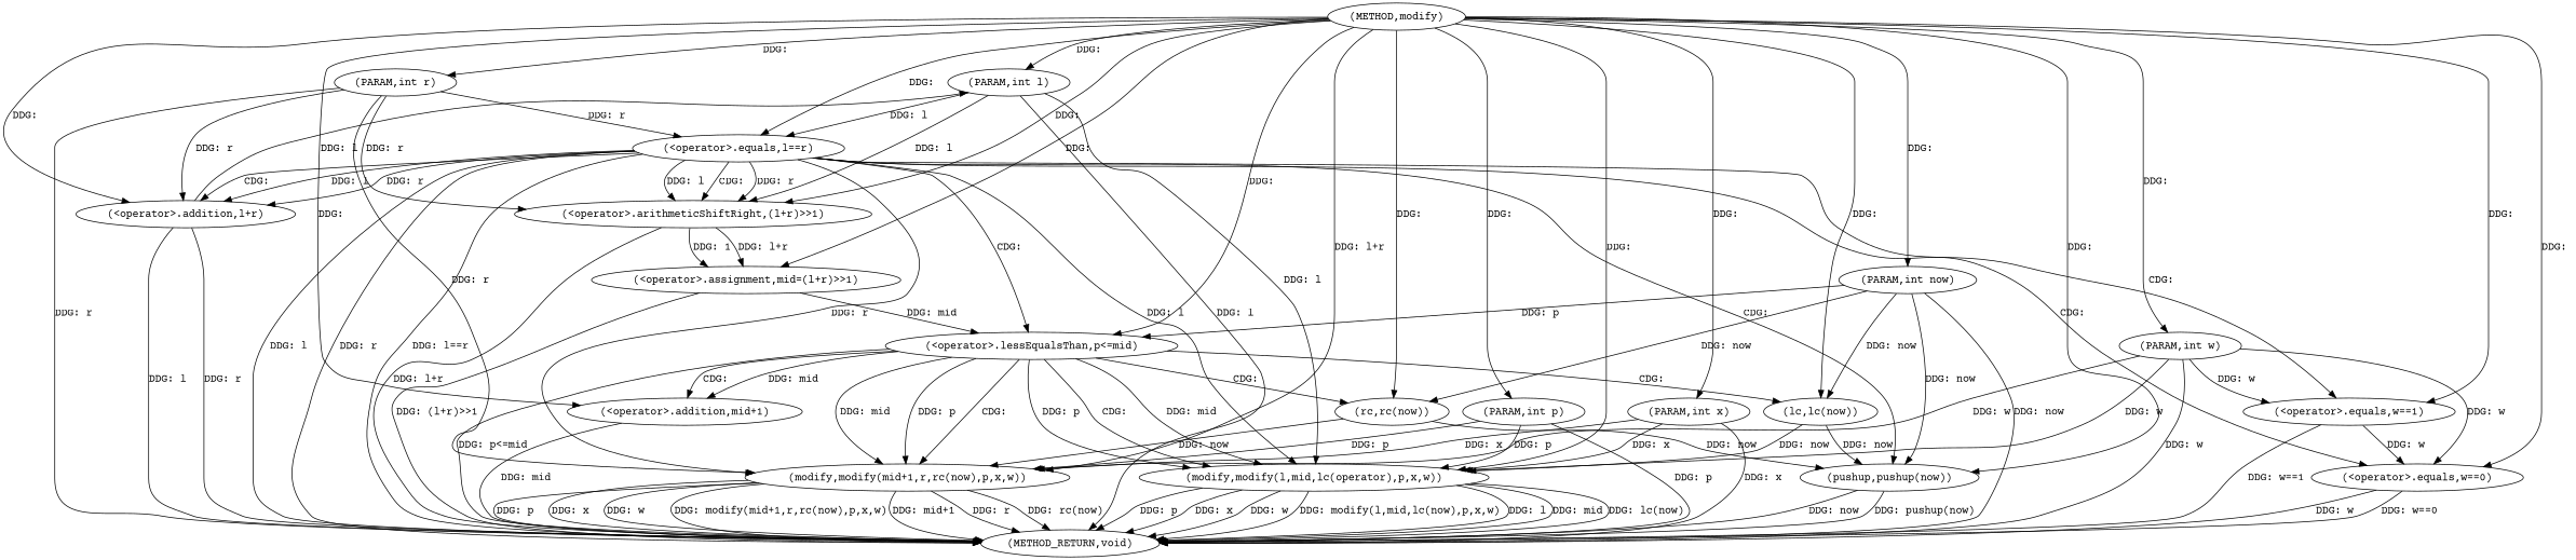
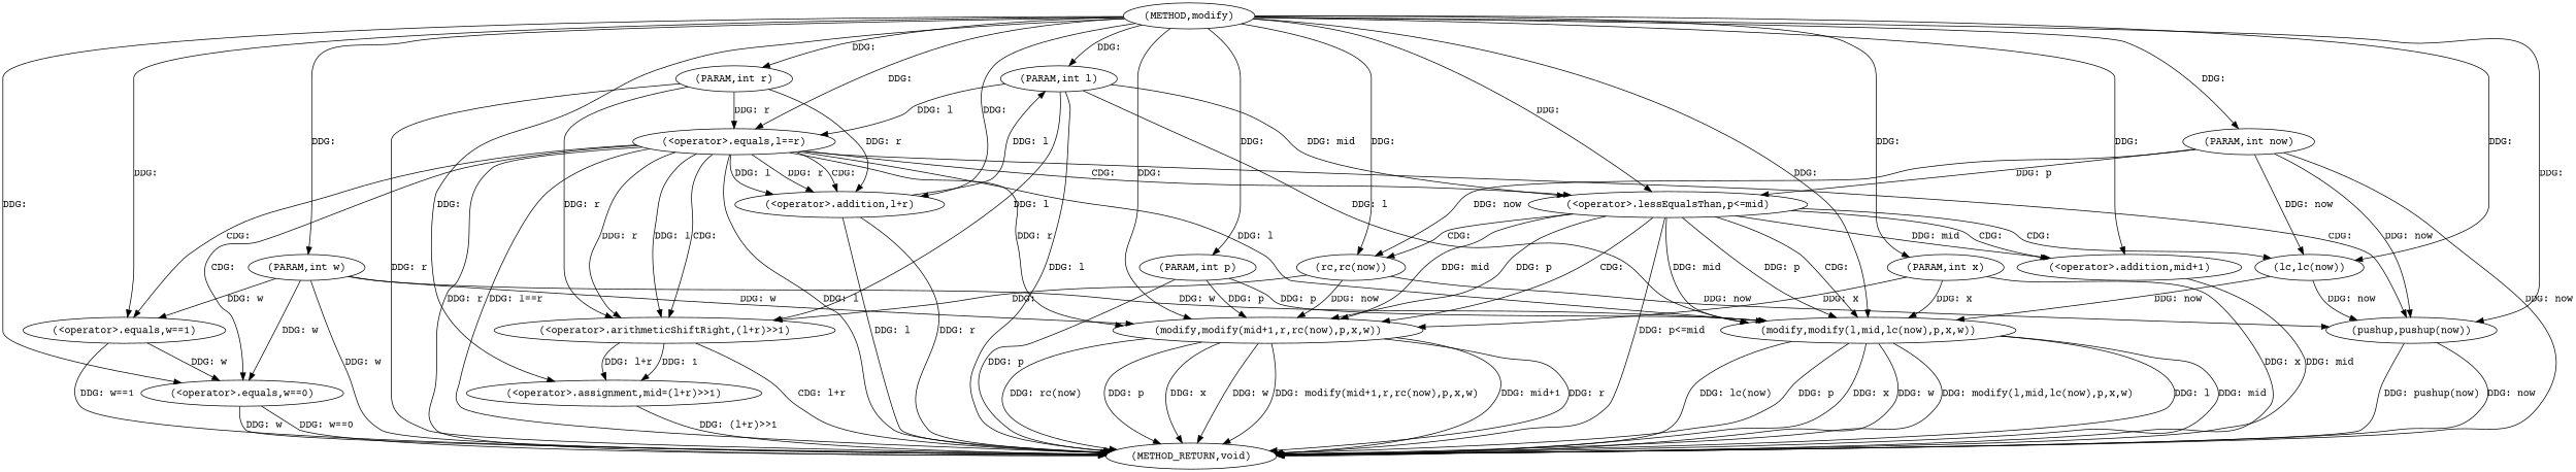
  digraph {
    fontname="Courier Prime"
    node [fontname="Courier Prime"]
    edge [fontname="Courier Prime"]
    n1 [label="(METHOD,modify)"]
    n2 [label="(PARAM,int l)"]
    n3 [label="(PARAM,int r)"]
    n4 [label="(PARAM,int now)"]
    n5 [label="(PARAM,int p)"]
    n6 [label="(PARAM,int x)"]
    n7 [label="(PARAM,int w)"]
    n8 [label="(<operator>.assignment,mid=(l+r)>>1)"]
    n9 [label="(pushup,pushup(now))"]
    n10 [label="(<operator>.equals,l==r)"]
    n11 [label="(<operator>.lessEqualsThan,p<=mid)"]
-   n12 [label="(modify,modify(l,mid,lc(operator),p,x,w))"]
+   n12 [label="(modify,modify(l,mid,lc(now),p,x,w))"]
    n13 [label="(<operator>.arithmeticShiftRight,(l+r)>>1)"]
    n14 [label="(modify,modify(mid+1,r,rc(now),p,x,w))"]
    n15 [label="(<operator>.equals,w==1)"]
    n16 [label="(<operator>.equals,w==0)"]
    n17 [label="(<operator>.addition,l+r)"]
    n18 [label="(lc,lc(now))"]
    n19 [label="(<operator>.addition,mid+1)"]
    n20 [label="(rc,rc(now))"]
    n21 [label="(METHOD_RETURN,void)"]
    n1 -> n2 [label="DDG: "]
    n1 -> n3 [label="DDG: "]
    n1 -> n4 [label="DDG: "]
    n1 -> n5 [label="DDG: "]
    n1 -> n6 [label="DDG: "]
    n1 -> n7 [label="DDG: "]
    n1 -> n8 [label="DDG: "]
    n1 -> n9 [label="DDG: "]
    n1 -> n10 [label="DDG: "]
    n1 -> n11 [label="DDG: "]
    n1 -> n12 [label="DDG: "]
-   n1 -> n13 [label="DDG: "]
-   n1 -> n14 [label="DDG: l+r"]
+   n20 -> n13 [label="DDG: "]
+   n1 -> n14 [label="DDG: "]
    n1 -> n15 [label="DDG: "]
    n1 -> n16 [label="DDG: "]
    n1 -> n17 [label="DDG: "]
    n1 -> n18 [label="DDG: "]
    n1 -> n19 [label="DDG: "]
    n1 -> n20 [label="DDG: "]
    n2 -> n10 [label="DDG: l"]
    n2 -> n12 [label="DDG: l"]
    n2 -> n13 [label="DDG: l"]
    n2 -> n21 [label="DDG: l"]
    n3 -> n10 [label="DDG: r"]
    n3 -> n13 [label="DDG: r"]
-   n3 -> n14 [label="DDG: r"]
    n3 -> n17 [label="DDG: r"]
    n3 -> n21 [label="DDG: r"]
    n4 -> n9 [label="DDG: now"]
    n4 -> n11 [label="DDG: p"]
    n4 -> n18 [label="DDG: now"]
    n4 -> n20 [label="DDG: now"]
    n4 -> n21 [label="DDG: now"]
    n5 -> n12 [label="DDG: p"]
    n5 -> n14 [label="DDG: p"]
    n5 -> n21 [label="DDG: p"]
    n6 -> n12 [label="DDG: x"]
    n6 -> n14 [label="DDG: x"]
    n6 -> n21 [label="DDG: x"]
    n7 -> n12 [label="DDG: w"]
    n7 -> n14 [label="DDG: w"]
    n7 -> n15 [label="DDG: w"]
    n7 -> n16 [label="DDG: w"]
    n7 -> n21 [label="DDG: w"]
-   n8 -> n11 [label="DDG: mid"]
+   n2 -> n11 [label="DDG: mid"]
    n8 -> n21 [label="DDG: (l+r)>>1"]
    n9 -> n21 [label="DDG: now"]
    n9 -> n21 [label="DDG: pushup(now)"]
    n10 -> n9 [label="CDG: "]
    n10 -> n11 [label="CDG: "]
    n10 -> n12 [label="DDG: l"]
    n10 -> n13 [label="DDG: r"]
    n10 -> n13 [label="DDG: l"]
    n10 -> n13 [label="CDG: "]
    n10 -> n14 [label="DDG: r"]
    n10 -> n15 [label="CDG: "]
    n10 -> n16 [label="CDG: "]
    n10 -> n17 [label="DDG: l"]
    n10 -> n17 [label="DDG: r"]
    n10 -> n17 [label="CDG: "]
    n10 -> n21 [label="DDG: l"]
    n10 -> n21 [label="DDG: r"]
    n10 -> n21 [label="DDG: l==r"]
    n11 -> n12 [label="DDG: mid"]
    n11 -> n12 [label="DDG: p"]
    n11 -> n12 [label="CDG: "]
    n11 -> n14 [label="DDG: mid"]
    n11 -> n14 [label="DDG: p"]
    n11 -> n14 [label="CDG: "]
    n11 -> n18 [label="CDG: "]
    n11 -> n19 [label="DDG: mid"]
    n11 -> n19 [label="CDG: "]
    n11 -> n20 [label="CDG: "]
    n11 -> n21 [label="DDG: p<=mid"]
    n12 -> n21 [label="DDG: l"]
    n12 -> n21 [label="DDG: mid"]
    n12 -> n21 [label="DDG: lc(now)"]
    n12 -> n21 [label="DDG: p"]
    n12 -> n21 [label="DDG: x"]
    n12 -> n21 [label="DDG: w"]
    n12 -> n21 [label="DDG: modify(l,mid,lc(now),p,x,w)"]
    n13 -> n8 [label="DDG: 1"]
    n13 -> n8 [label="DDG: l+r"]
-   n13 -> n21 [label="DDG: l+r"]
+   n13 -> n21 [label="CDG: l+r"]
    n14 -> n21 [label="DDG: mid+1"]
    n14 -> n21 [label="DDG: r"]
    n14 -> n21 [label="DDG: rc(now)"]
    n14 -> n21 [label="DDG: p"]
    n14 -> n21 [label="DDG: x"]
    n14 -> n21 [label="DDG: w"]
    n14 -> n21 [label="DDG: modify(mid+1,r,rc(now),p,x,w)"]
    n15 -> n16 [label="DDG: w"]
    n15 -> n21 [label="DDG: w==1"]
    n16 -> n21 [label="DDG: w"]
    n16 -> n21 [label="DDG: w==0"]
    n17 -> n2 [label="DDG: l"]
    n17 -> n21 [label="DDG: l"]
    n17 -> n21 [label="DDG: r"]
    n18 -> n9 [label="DDG: now"]
    n18 -> n12 [label="DDG: now"]
    n19 -> n21 [label="DDG: mid"]
    n20 -> n9 [label="DDG: now"]
    n20 -> n14 [label="DDG: now"]
  }
